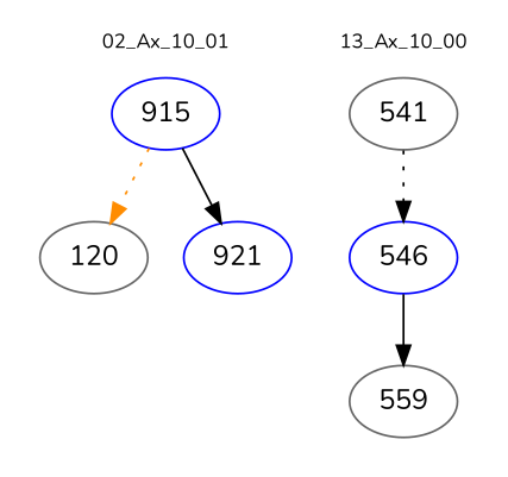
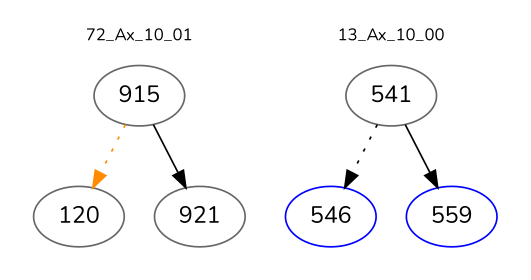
  digraph {
    fontname=Nunito
    node [color=gray40 fontname=Nunito]
    edge [color=black fontname=Nunito style=dotted]
-   n1 [color=blue label=915]
+   n1 [label=915]
    n2 [label=120]
-   n3 [color=blue label=921]
+   n3 [label=921]
    n4 [label=541]
    n5 [color=blue label=546]
-   n6 [label=559]
+   n6 [color=blue label=559]
    subgraph cluster_1 {
      color=white
      fontsize=10
-     label="02_Ax_10_01"
+     label="72_Ax_10_01"
      n1
      n2
      n3
    }
    subgraph cluster_2 {
      color=white
      fontsize=10
      label="13_Ax_10_00"
      n4
      n5
      n6
    }
    n1 -> n2 [color=darkorange]
    n1 -> n3 [style=solid]
    n4 -> n5
-   n5 -> n6 [style=solid]
+   n4 -> n6 [style=solid]
  }
